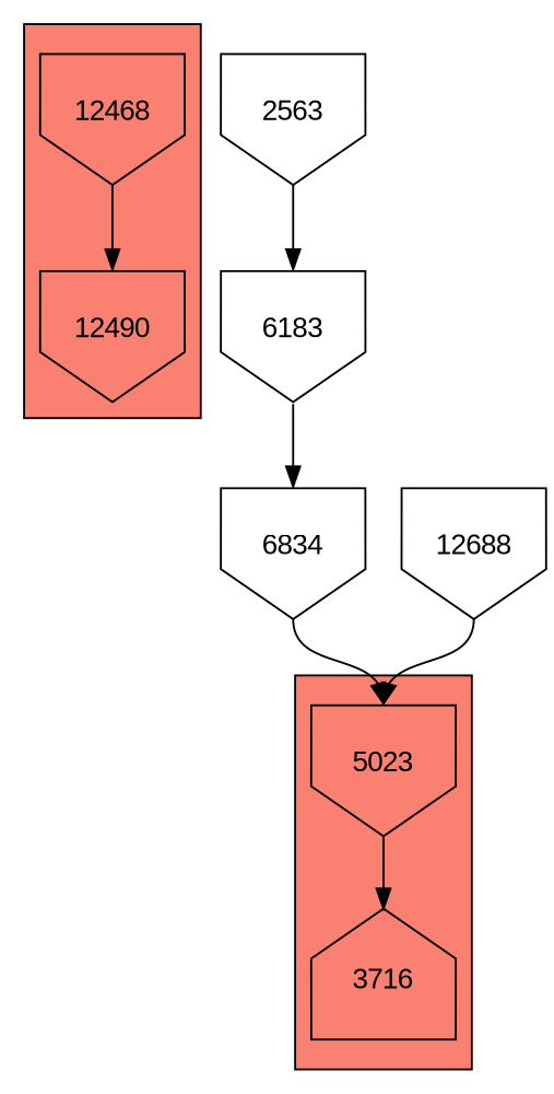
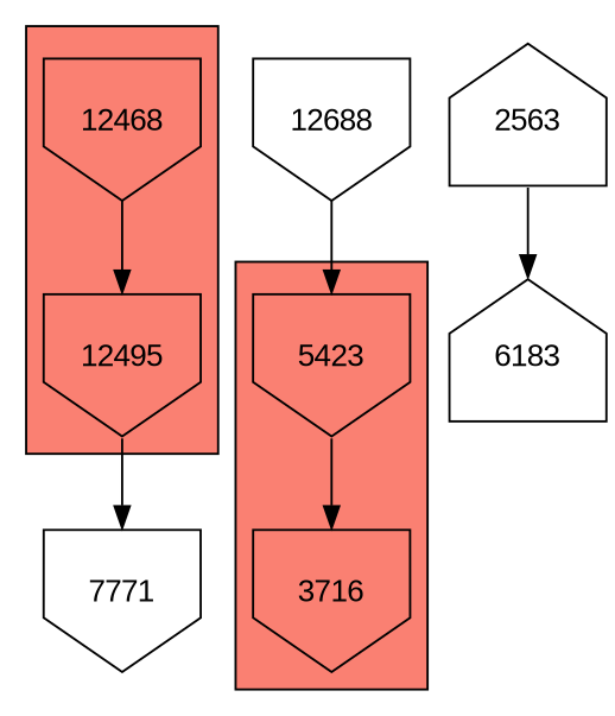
  digraph {
    fontname="Liberation Sans"
    node [fontname="Liberation Sans" shape=invhouse]
    edge [fontname="Liberation Sans" headport=n tailport=s]
    n1 [height=1 label=12468 width=1]
-   12495 [height=1 width=1 label=12490]
-   5423 [height=1 width=1 label=5023]
-   3716 [height=1 shape=house width=1]
-   2563 [height=1 width=1]
-   6183 [height=1 width=1]
-   6834 [height=1 width=1]
+   12495 [height=1 width=1]
+   5423 [height=1 width=1]
+   3716 [height=1 width=1]
+   7771 [height=1 width=1]
+   2563 [height=1 shape=house width=1]
+   6183 [height=1 shape=house width=1]
    n9 [height=1 label=12688 width=1]
    subgraph cluster_1 {
      fillcolor=salmon
      style=filled
      n1
      12495
    }
    subgraph cluster_2 {
      fillcolor=salmon
      style=filled
      5423
      3716
    }
    n1 -> 12495
+   12495 -> 7771
    5423 -> 3716
    2563 -> 6183
-   6183 -> 6834
-   6834 -> 5423
    n9 -> 5423
  }
